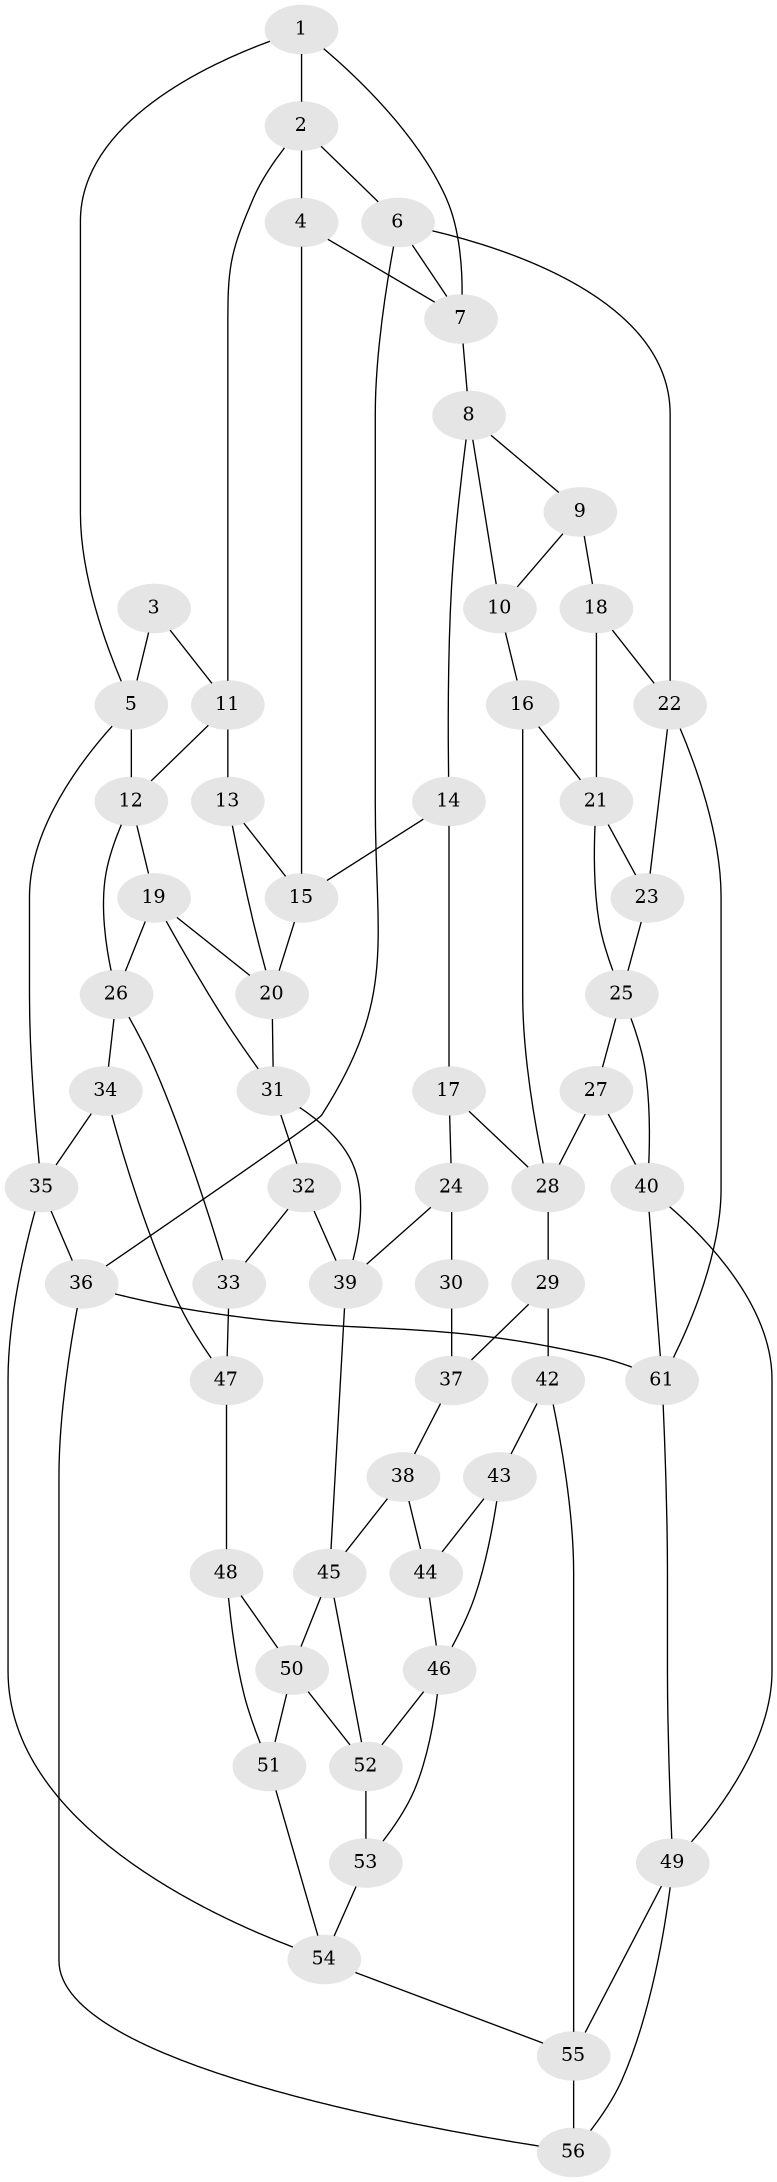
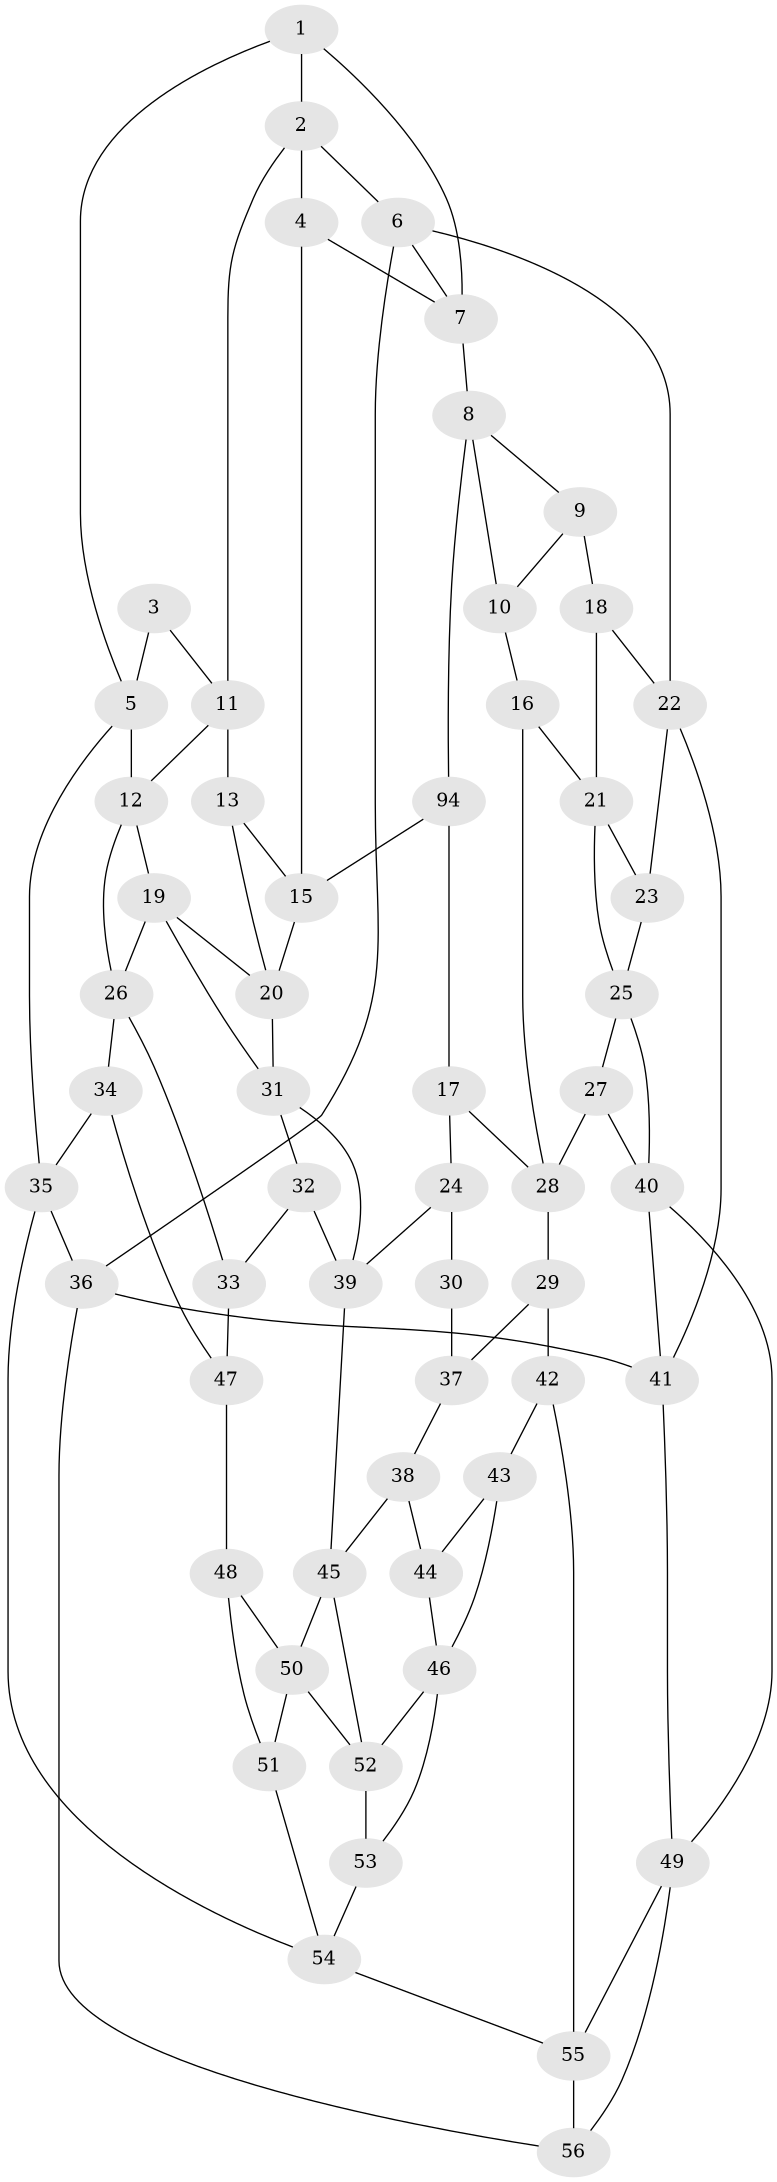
  graph {
    node [color=gray90 style=filled]
    edge [weight=1.0]
    1
    2
    5
    7
    6
    4
    11
    12
    35
    22
    36
    8
    15
    13
    3
-   14
+   14 [label=94]
    17
    20
    19
    26
    54
    23
-   41 [label=61]
+   41
    56
    9
    10
    18
    16
    21
    28
    31
    33
    34
    24
    25
    29
    30
    39
    32
    27
    40
    49
    37
    45
    47
    42
    38
    43
    55
    48
    44
    46
    50
    52
    53
    51
    1 -- 2
    1 -- 5
    1 -- 7
    2 -- 6
    2 -- 4
    2 -- 11
    5 -- 12
    5 -- 35
    7 -- 8
    6 -- 7
    6 -- 22
    6 -- 36
    4 -- 7
    4 -- 15
    11 -- 12
    11 -- 13
    12 -- 19
    12 -- 26
    35 -- 36
    35 -- 54
    22 -- 23
    22 -- 41
    36 -- 41
    36 -- 56
    8 -- 14
    8 -- 9
    8 -- 10
    15 -- 20
    13 -- 15
    13 -- 20
    3 -- 5 [weight=2.0]
    3 -- 11
    14 -- 15
    14 -- 17
    17 -- 28
    17 -- 24
    20 -- 31
    19 -- 20
    19 -- 26
    19 -- 31
    26 -- 33
    26 -- 34
    54 -- 55
    23 -- 25
    41 -- 49
    9 -- 10
    9 -- 18 [weight=2.0]
    10 -- 16
    18 -- 22
    18 -- 21
    16 -- 21
    16 -- 28
    21 -- 23
    21 -- 25
    28 -- 29
    31 -- 39
    31 -- 32
    33 -- 47
    34 -- 35
    34 -- 47
    24 -- 30 [weight=2.0]
    24 -- 39
    25 -- 27
    25 -- 40
    29 -- 37
    29 -- 42
    30 -- 37 [weight=2.0]
    39 -- 45
    32 -- 33
    32 -- 39
    27 -- 28
    27 -- 40
    40 -- 41
    40 -- 49
    49 -- 56
    49 -- 55
    37 -- 38
    45 -- 50
    45 -- 52
    47 -- 48 [weight=2.0]
    42 -- 43
    42 -- 55
    38 -- 45
    38 -- 44 [weight=2.0]
    43 -- 44
    43 -- 46
    55 -- 56
    48 -- 50
    48 -- 51
    44 -- 46
    46 -- 52
    46 -- 53
    50 -- 52
    50 -- 51
    52 -- 53
    53 -- 54
    51 -- 54
  }
